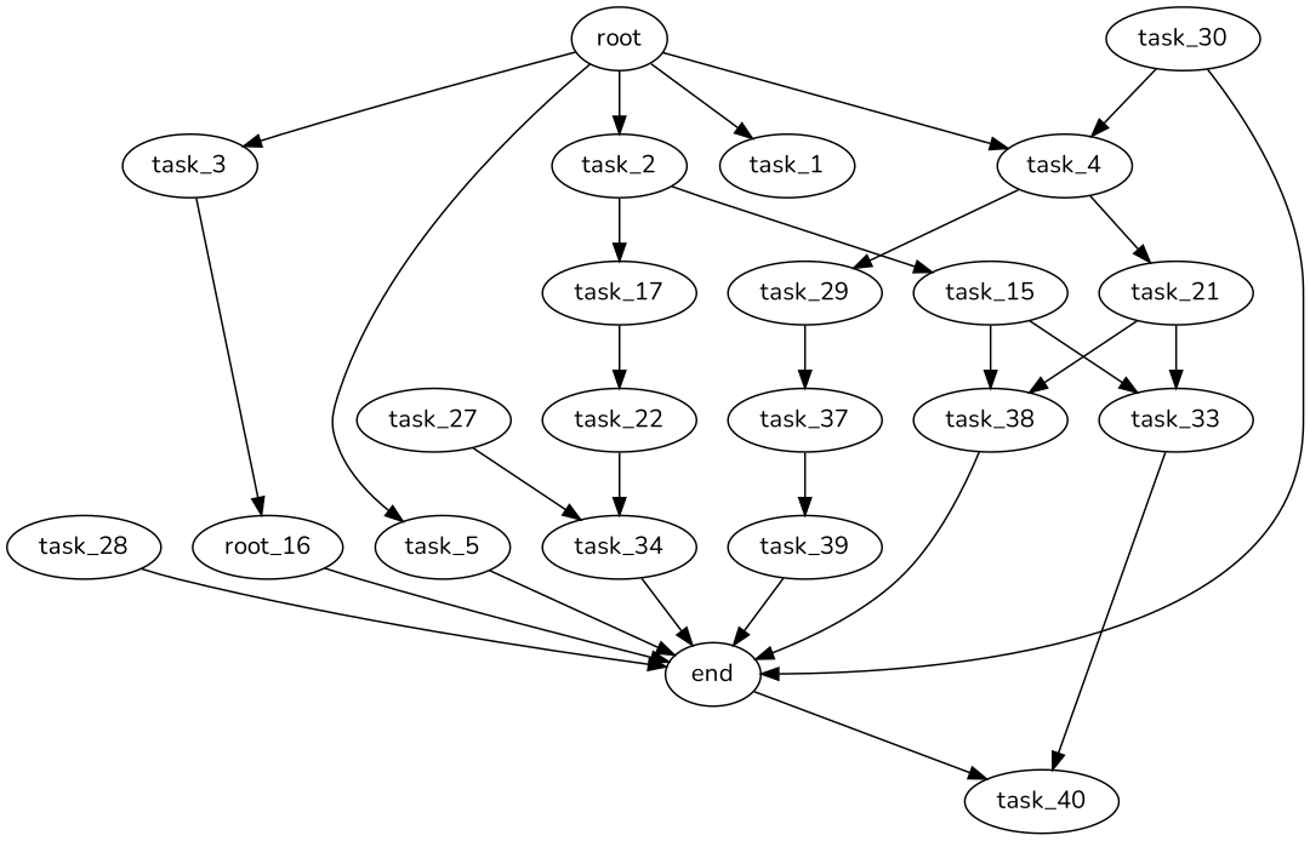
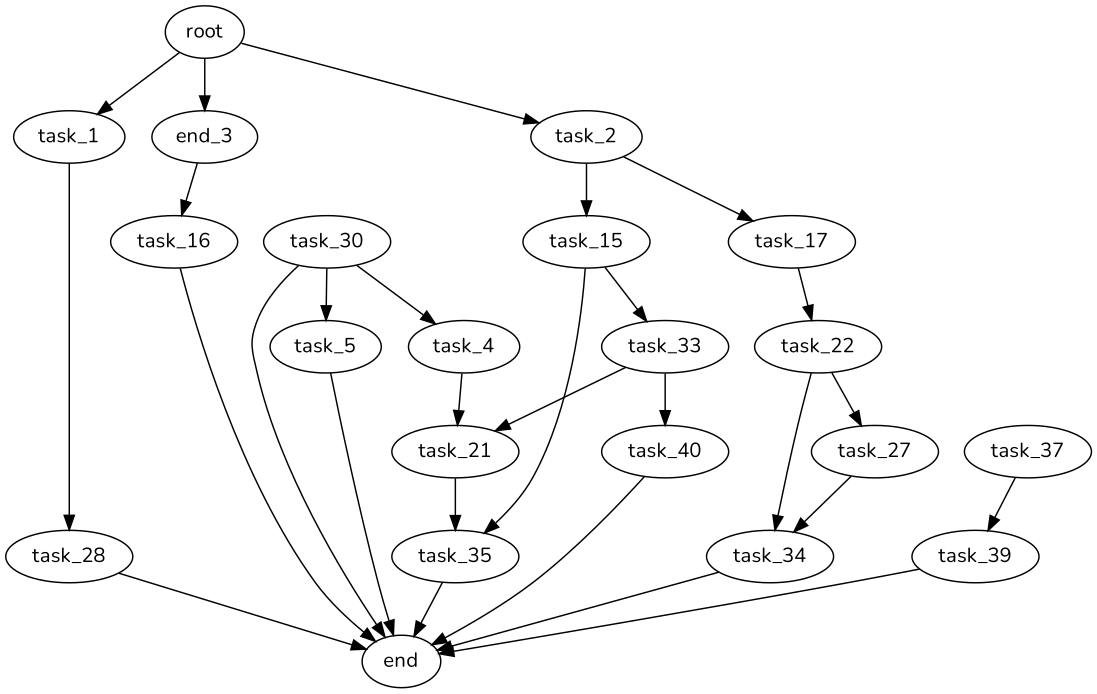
  digraph {
    fontname=Nunito
    node [fontname=Nunito]
    edge [fontname=Nunito]
    root
    task_1
    task_2
-   task_3
+   task_3 [label=end_3]
    task_4
    task_5
    task_28
    task_15
    task_17
-   task_16 [label=root_16]
+   task_16
    task_21
-   task_29
    end
    task_33
-   task_35 [label=task_38]
+   task_35
    task_22
    task_37
    task_30
    task_40
    task_27
    task_34
    task_39
    root -> task_1
    root -> task_2
    root -> task_3
-   root -> task_4
-   root -> task_5
+   task_30 -> task_5
+   task_1 -> task_28
    task_2 -> task_15
    task_2 -> task_17
    task_3 -> task_16
    task_4 -> task_21
-   task_4 -> task_29
    task_5 -> end
    task_28 -> end
    task_15 -> task_33
    task_15 -> task_35
    task_17 -> task_22
    task_16 -> end
-   task_21 -> task_33
+   task_33 -> task_21
    task_21 -> task_35
-   task_29 -> task_37
    task_33 -> task_40
    task_35 -> end
+   task_22 -> task_27
    task_22 -> task_34
    task_37 -> task_39
    task_30 -> task_4
    task_30 -> end
-   end -> task_40
+   task_40 -> end
    task_27 -> task_34
    task_34 -> end
    task_39 -> end
  }
